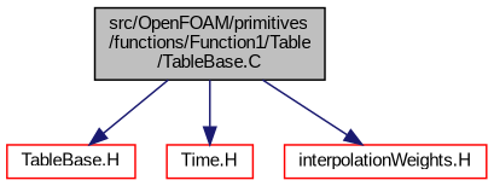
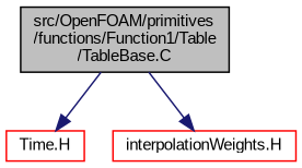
  digraph {
    fontname="Liberation Sans"
    node [color=red fontname="Liberation Sans" fontsize=10 shape=record]
    edge [color=midnightblue fontname="Liberation Sans" fontsize=10 labelfontname=Helvetica labelfontsize=10 style=solid]
    n1 [color=black fillcolor=grey75 fontcolor=black height=0.2 label="src/OpenFOAM/primitives\l/functions/Function1/Table\l/TableBase.C" style=filled width=0.4]
-   n2 [height=0.2 label="TableBase.H" width=0.4]
    n3 [height=0.2 label="Time.H" width=0.4]
    n4 [height=0.2 label="interpolationWeights.H" width=0.4]
-   n1 -> n2
    n1 -> n3
    n1 -> n4
  }
